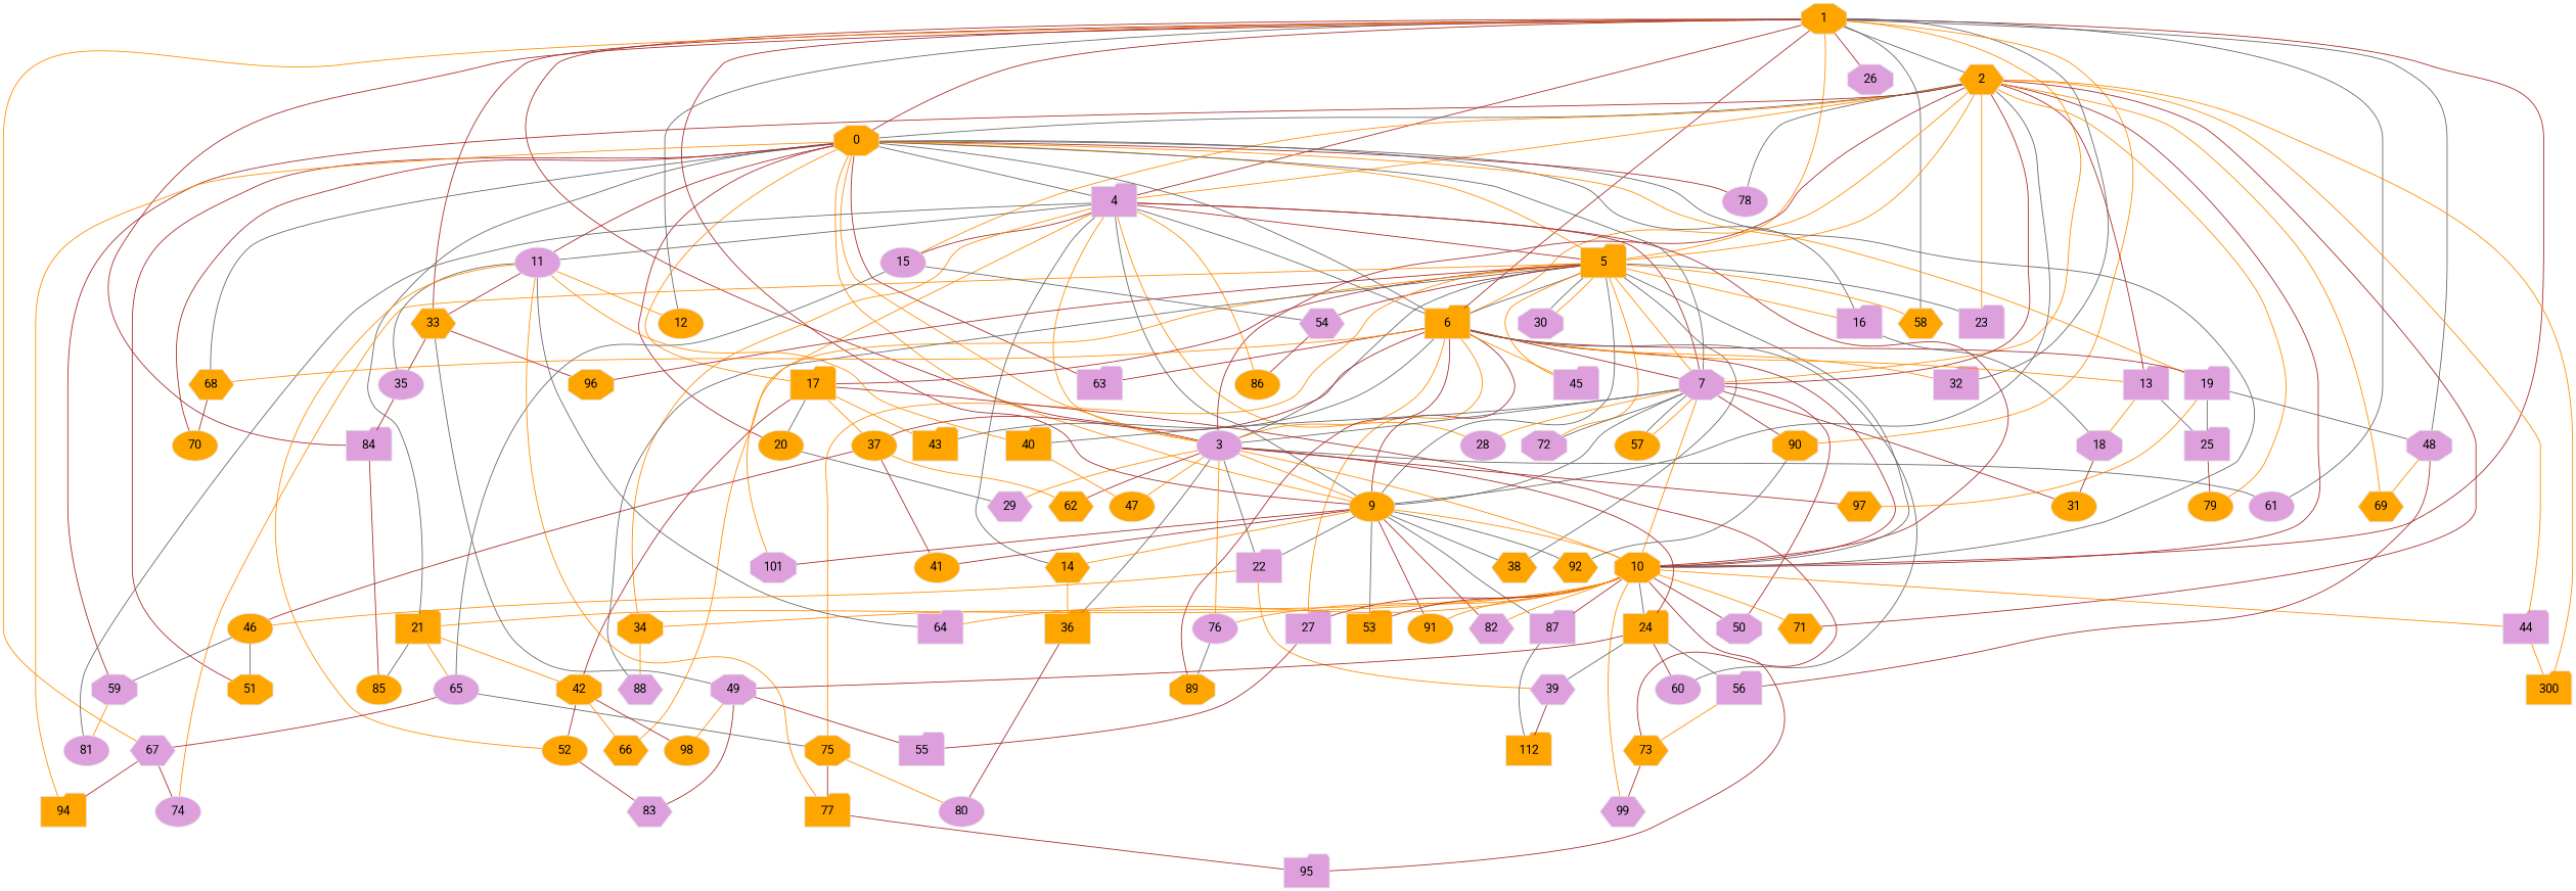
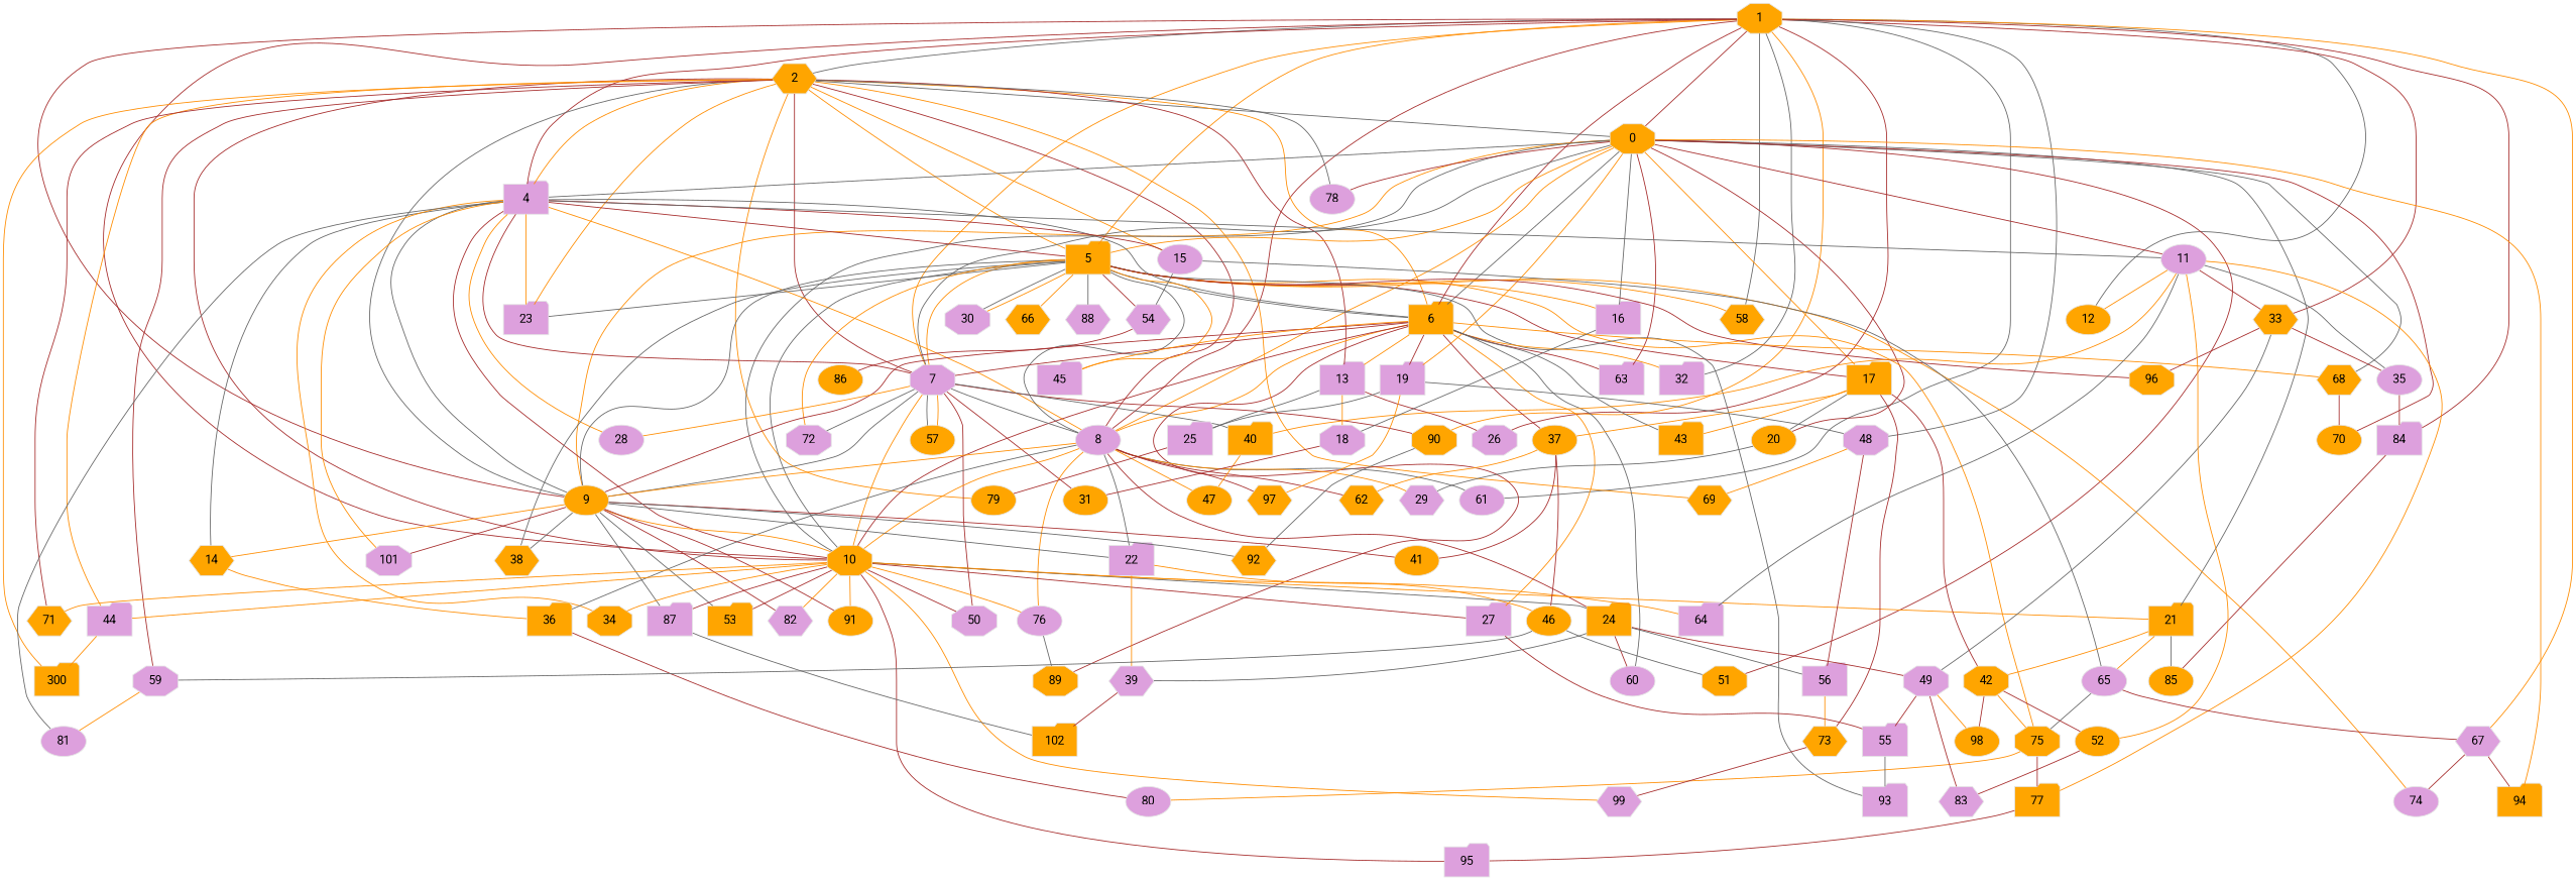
  graph {
    fontname=Roboto
    node [color=gray90 fillcolor=orange fontname=Roboto shape=folder style=filled]
    edge [color=brown fontname=Roboto]
    1 [shape=octagon]
    2 [shape=hexagon]
    n3 [label=0 shape=octagon]
    4 [fillcolor=plum]
    5
    6
    7 [fillcolor=plum shape=octagon]
-   8 [fillcolor=plum shape=ellipse label=3]
+   8 [fillcolor=plum shape=ellipse]
    9 [shape=ellipse]
    10 [shape=octagon]
    12 [shape=ellipse]
    26 [fillcolor=plum shape=octagon]
    32 [fillcolor=plum]
    33 [shape=hexagon]
    48 [fillcolor=plum shape=octagon]
    58 [shape=hexagon]
    61 [fillcolor=plum shape=ellipse]
    67 [fillcolor=plum shape=hexagon]
    84 [fillcolor=plum]
    90 [shape=octagon]
    13 [fillcolor=plum]
    15 [fillcolor=plum shape=ellipse]
    23 [fillcolor=plum]
    44 [fillcolor=plum]
    59 [fillcolor=plum shape=octagon]
    69 [shape=hexagon]
    71 [shape=hexagon]
    78 [fillcolor=plum shape=ellipse]
    79 [shape=ellipse]
    n30 [label=300]
    11 [fillcolor=plum shape=ellipse]
    16 [fillcolor=plum]
    17
    19 [fillcolor=plum]
    20 [shape=ellipse]
    21
    51 [shape=octagon]
    63 [fillcolor=plum]
    68 [shape=hexagon]
    70 [shape=ellipse]
    94
    14 [shape=hexagon]
    28 [fillcolor=plum shape=ellipse]
    34 [shape=octagon]
    81 [fillcolor=plum shape=ellipse]
    86 [shape=ellipse]
    101 [fillcolor=plum shape=octagon]
    30 [fillcolor=plum shape=octagon]
    38 [shape=hexagon]
    45 [fillcolor=plum]
    54 [fillcolor=plum shape=hexagon]
    66 [shape=hexagon]
    72 [fillcolor=plum shape=octagon]
    74 [fillcolor=plum shape=ellipse]
    75 [shape=octagon]
    88 [fillcolor=plum shape=hexagon]
+   93 [fillcolor=plum]
    96 [shape=octagon]
    27 [fillcolor=plum]
    37 [shape=ellipse]
    43
    60 [fillcolor=plum shape=ellipse]
    89 [shape=octagon]
    31 [shape=ellipse]
    40
    50 [fillcolor=plum shape=octagon]
    57 [shape=ellipse]
    22 [fillcolor=plum]
    24
    29 [fillcolor=plum shape=hexagon]
    36
    47 [shape=ellipse]
    62 [shape=hexagon]
    76 [fillcolor=plum shape=ellipse]
    97 [shape=hexagon]
    41 [shape=ellipse]
    53
    82 [fillcolor=plum shape=hexagon]
    87 [fillcolor=plum]
    91 [shape=ellipse]
    92 [shape=hexagon]
    64 [fillcolor=plum]
    95 [fillcolor=plum]
    99 [fillcolor=plum shape=hexagon]
    35 [fillcolor=plum shape=ellipse]
    49 [fillcolor=plum shape=octagon]
    56 [fillcolor=plum]
    85 [shape=ellipse]
    18 [fillcolor=plum shape=octagon]
    25 [fillcolor=plum]
    65 [fillcolor=plum shape=ellipse]
    52 [shape=ellipse]
    77
    42 [shape=octagon]
    73 [shape=hexagon]
    80 [fillcolor=plum shape=ellipse]
    55 [fillcolor=plum]
    46 [shape=ellipse]
    39 [fillcolor=plum shape=hexagon]
-   102 [label=112]
+   102
    83 [fillcolor=plum shape=hexagon]
    98 [shape=ellipse]
    1 -- 2 [color=gray40]
    1 -- n3
    1 -- 4
    1 -- 5 [color=darkorange]
    1 -- 6
    1 -- 7 [color=darkorange]
    1 -- 8
    1 -- 9
    1 -- 10
    1 -- 12 [color=gray40]
    1 -- 26
    1 -- 32 [color=gray40]
    1 -- 33
    1 -- 48 [color=gray40]
    1 -- 58 [color=gray40]
    1 -- 61 [color=gray40]
    1 -- 67 [color=darkorange]
    1 -- 84
    1 -- 90 [color=darkorange]
    2 -- n3 [color=gray40]
    2 -- 4 [color=darkorange]
    2 -- 5 [color=darkorange]
    2 -- 6 [color=darkorange]
    2 -- 7
    2 -- 8
    2 -- 9 [color=gray40]
    2 -- 10
    2 -- 13
    2 -- 15 [color=darkorange]
    2 -- 23 [color=darkorange]
    2 -- 44 [color=darkorange]
    2 -- 59
    2 -- 69 [color=darkorange]
    2 -- 71
    2 -- 78 [color=gray40]
    2 -- 79 [color=darkorange]
    2 -- n30 [color=darkorange]
    n3 -- 4 [color=gray40]
    n3 -- 5 [color=darkorange]
    n3 -- 6 [color=gray40]
    n3 -- 7 [color=gray40]
    n3 -- 8 [color=darkorange]
    n3 -- 9 [color=darkorange]
    n3 -- 10 [color=gray40]
    n3 -- 78
    n3 -- 11
    n3 -- 16 [color=gray40]
    n3 -- 17 [color=darkorange]
    n3 -- 19 [color=darkorange]
    n3 -- 20
    n3 -- 21 [color=gray40]
    n3 -- 51
    n3 -- 63
    n3 -- 68 [color=gray40]
    n3 -- 70
    n3 -- 94 [color=darkorange]
    4 -- 5
    4 -- 6 [color=gray40]
    4 -- 7
    4 -- 8 [color=darkorange]
    4 -- 9 [color=gray40]
    4 -- 10
    4 -- 15
    4 -- 11 [color=gray40]
    4 -- 14 [color=gray40]
    4 -- 28 [color=darkorange]
    4 -- 34 [color=darkorange]
    4 -- 81 [color=gray40]
-   4 -- 86 [color=darkorange]
+   4 -- 23 [color=darkorange]
    4 -- 101 [color=darkorange]
    5 -- 6 [color=gray40]
    5 -- 7 [color=darkorange]
    5 -- 8 [color=gray40]
    5 -- 9 [color=gray40]
    5 -- 10 [color=gray40]
    5 -- 58 [color=darkorange]
    5 -- 23 [color=gray40]
    5 -- 16 [color=darkorange]
    5 -- 17
    5 -- 30 [color=gray40]
    5 -- 30 [color=darkorange]
    5 -- 38 [color=gray40]
    5 -- 45 [color=darkorange]
    5 -- 54
    5 -- 66 [color=darkorange]
    5 -- 72 [color=darkorange]
    5 -- 74 [color=darkorange]
    5 -- 75 [color=darkorange]
    5 -- 88 [color=gray40]
+   5 -- 93 [color=gray40]
    5 -- 96
    6 -- 7
    6 -- 8 [color=darkorange]
    6 -- 9
    6 -- 10
    6 -- 32 [color=darkorange]
    6 -- 13 [color=darkorange]
    6 -- 19
    6 -- 63
    6 -- 68 [color=darkorange]
    6 -- 45 [color=darkorange]
    6 -- 27 [color=darkorange]
    6 -- 37
    6 -- 43 [color=gray40]
    6 -- 60 [color=gray40]
    6 -- 89
    7 -- 8 [color=gray40]
    7 -- 9 [color=gray40]
    7 -- 10 [color=darkorange]
    7 -- 90
    7 -- 28 [color=darkorange]
    7 -- 72 [color=gray40]
    7 -- 31
    7 -- 40 [color=gray40]
    7 -- 50
    7 -- 57 [color=gray40]
    7 -- 57 [color=darkorange]
    8 -- 9 [color=darkorange]
    8 -- 10 [color=darkorange]
    8 -- 61 [color=gray40]
    8 -- 22 [color=gray40]
    8 -- 24
    8 -- 29 [color=darkorange]
    8 -- 36 [color=gray40]
    8 -- 47 [color=darkorange]
    8 -- 62
    8 -- 76 [color=darkorange]
    8 -- 97
    9 -- 10 [color=darkorange]
    9 -- 14 [color=darkorange]
    9 -- 101
    9 -- 38 [color=gray40]
    9 -- 22 [color=gray40]
    9 -- 41
    9 -- 53 [color=gray40]
    9 -- 82
    9 -- 87 [color=gray40]
    9 -- 91
    9 -- 92 [color=gray40]
    10 -- 44 [color=darkorange]
    10 -- 71 [color=darkorange]
    10 -- 21 [color=darkorange]
    10 -- 34 [color=darkorange]
    10 -- 27
    10 -- 50
    10 -- 24 [color=gray40]
    10 -- 76 [color=darkorange]
    10 -- 53
    10 -- 82 [color=darkorange]
    10 -- 87
    10 -- 91 [color=darkorange]
    10 -- 64 [color=darkorange]
    10 -- 95
    10 -- 99 [color=darkorange]
    33 -- 96
    33 -- 35
    33 -- 49 [color=gray40]
    48 -- 69 [color=darkorange]
    48 -- 56
    67 -- 94
    67 -- 74
    84 -- 85
    90 -- 92 [color=gray40]
+   13 -- 26
    13 -- 18 [color=darkorange]
    13 -- 25 [color=gray40]
    15 -- 54 [color=gray40]
    15 -- 65 [color=gray40]
    44 -- n30 [color=darkorange]
    59 -- 81 [color=darkorange]
    11 -- 12 [color=darkorange]
    11 -- 33
    11 -- 40 [color=darkorange]
    11 -- 64 [color=gray40]
    11 -- 35 [color=gray40]
    11 -- 52 [color=darkorange]
    11 -- 77 [color=darkorange]
    16 -- 18 [color=gray40]
    17 -- 20 [color=gray40]
    17 -- 37 [color=darkorange]
    17 -- 43 [color=darkorange]
    17 -- 42
    17 -- 73
    19 -- 48 [color=gray40]
    19 -- 97 [color=darkorange]
    19 -- 25 [color=gray40]
    20 -- 29 [color=gray40]
    21 -- 85 [color=gray40]
    21 -- 65 [color=darkorange]
    21 -- 42 [color=darkorange]
    68 -- 70
    14 -- 36 [color=darkorange]
-   34 -- 88 [color=darkorange]
    54 -- 86
    75 -- 77
    75 -- 80 [color=darkorange]
    27 -- 55
    37 -- 62 [color=darkorange]
    37 -- 41
    37 -- 46
    40 -- 47 [color=darkorange]
    22 -- 46 [color=darkorange]
    22 -- 39 [color=darkorange]
    24 -- 60
    24 -- 49
    24 -- 56 [color=gray40]
    24 -- 39 [color=gray40]
    36 -- 80
    76 -- 89 [color=gray40]
    87 -- 102 [color=gray40]
    35 -- 84
    49 -- 55
    49 -- 83
    49 -- 98 [color=darkorange]
    56 -- 73 [color=darkorange]
    18 -- 31
    25 -- 79
    65 -- 67
    65 -- 75 [color=gray40]
    52 -- 83
    77 -- 95
-   42 -- 66 [color=darkorange]
+   42 -- 75 [color=darkorange]
    42 -- 52
    42 -- 98
    73 -- 99
+   55 -- 93 [color=gray40]
    46 -- 59 [color=gray40]
    46 -- 51 [color=gray40]
    39 -- 102
  }
